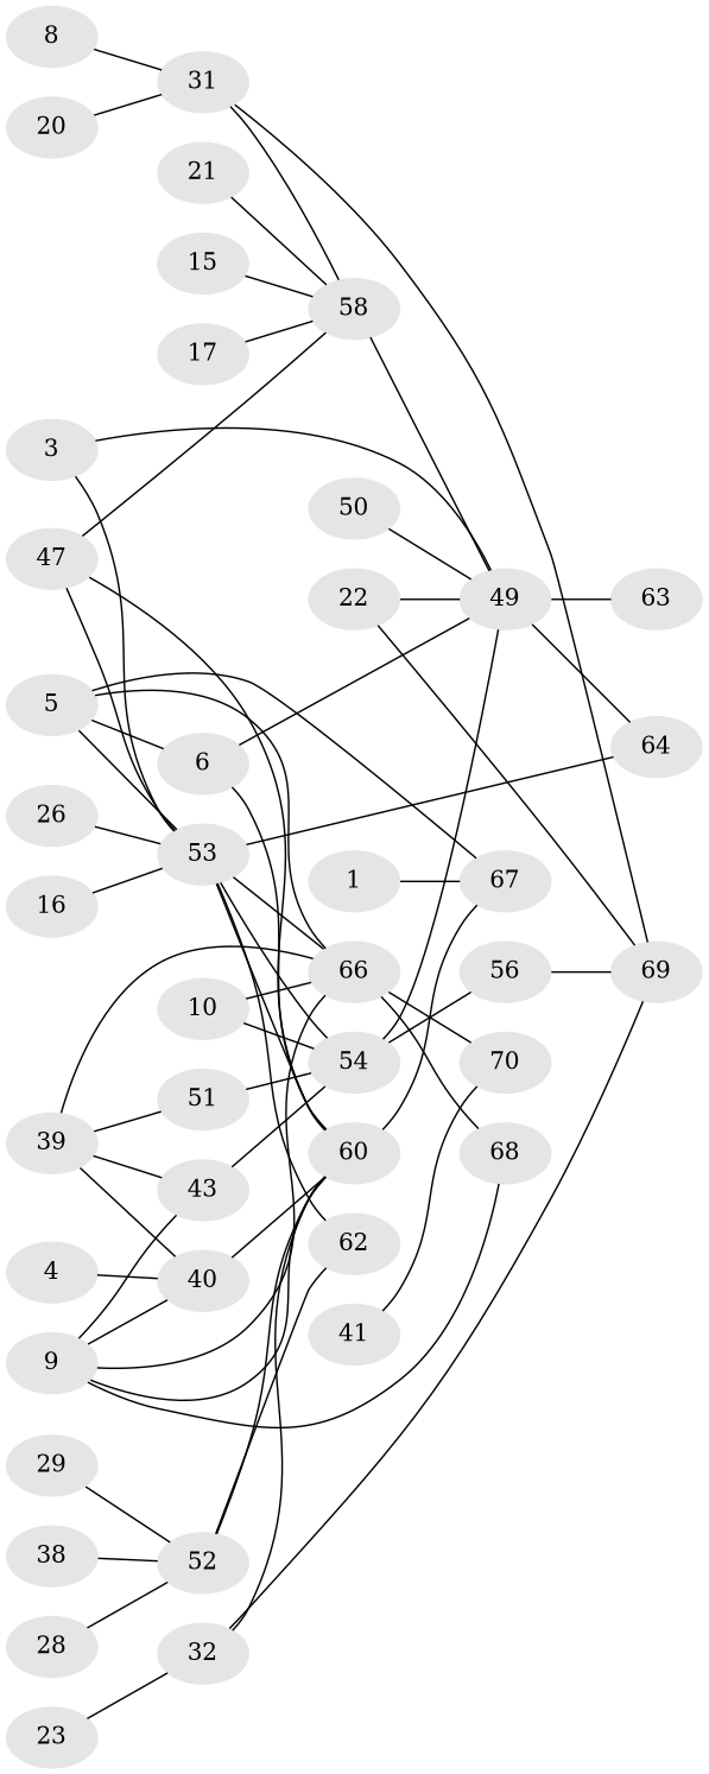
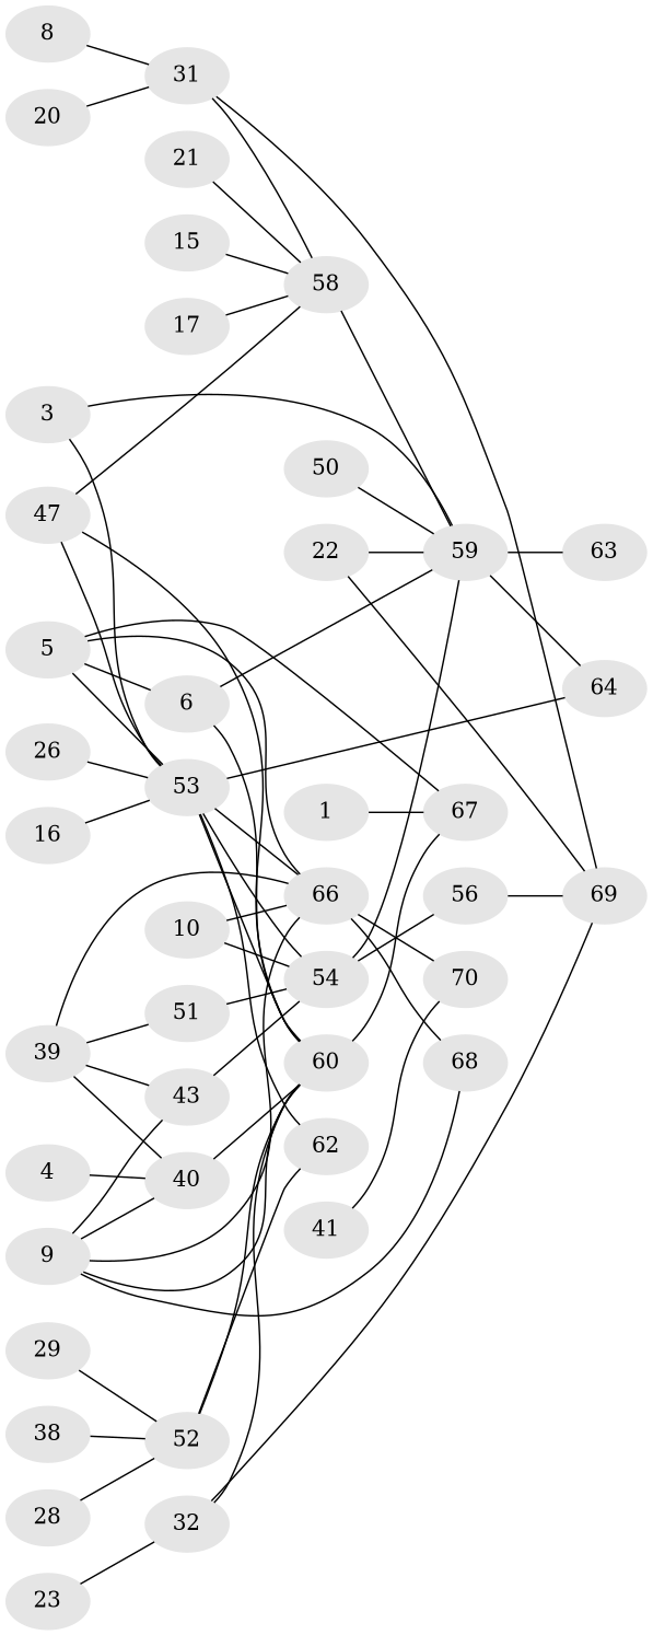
  graph {
    rankdir=LR
    node [color=gray90 style=filled]
    edge [weight=1.0]
    1
    67
    3
    53
-   59 [label=49]
+   59
    66
    60
    54
    62
    64
    63
    4
    40
    5
    6
    68
    70
    8
    31
    58
    69
    9
    43
    10
    56
    15
    17
    n28 [label=16]
    20
    21
    22
    23
    32
    26
    28
    52
    29
    47
    38
    39
    51
    41
    50
    1 -- 67
    3 -- 53
    3 -- 59
    53 -- 66
    53 -- 60
    53 -- 54
    53 -- 62
    53 -- 64
    59 -- 64
    59 -- 63
    66 -- 68 [weight=2.0]
    66 -- 70
    60 -- 67
    54 -- 59
    54 -- 56
    4 -- 40
    40 -- 60
    5 -- 67
    5 -- 53
    5 -- 66
    5 -- 6
    6 -- 59
    6 -- 60
    8 -- 31
    31 -- 58
    31 -- 69
    58 -- 59
    9 -- 66
    9 -- 60
    9 -- 40
    9 -- 68
    9 -- 43
    43 -- 54
    10 -- 66
    10 -- 54
    56 -- 69 [weight=2.0]
    15 -- 58
    17 -- 58
    n28 -- 53
    20 -- 31
    21 -- 58
    22 -- 59
    22 -- 69
    23 -- 32
    32 -- 60
    32 -- 69
    26 -- 53
    28 -- 52
    52 -- 60
    52 -- 62
    29 -- 52
    47 -- 53
    47 -- 60
    47 -- 58
    38 -- 52
    39 -- 66
    39 -- 40
    39 -- 43
    39 -- 51
    51 -- 54
    41 -- 70
    50 -- 59
  }
